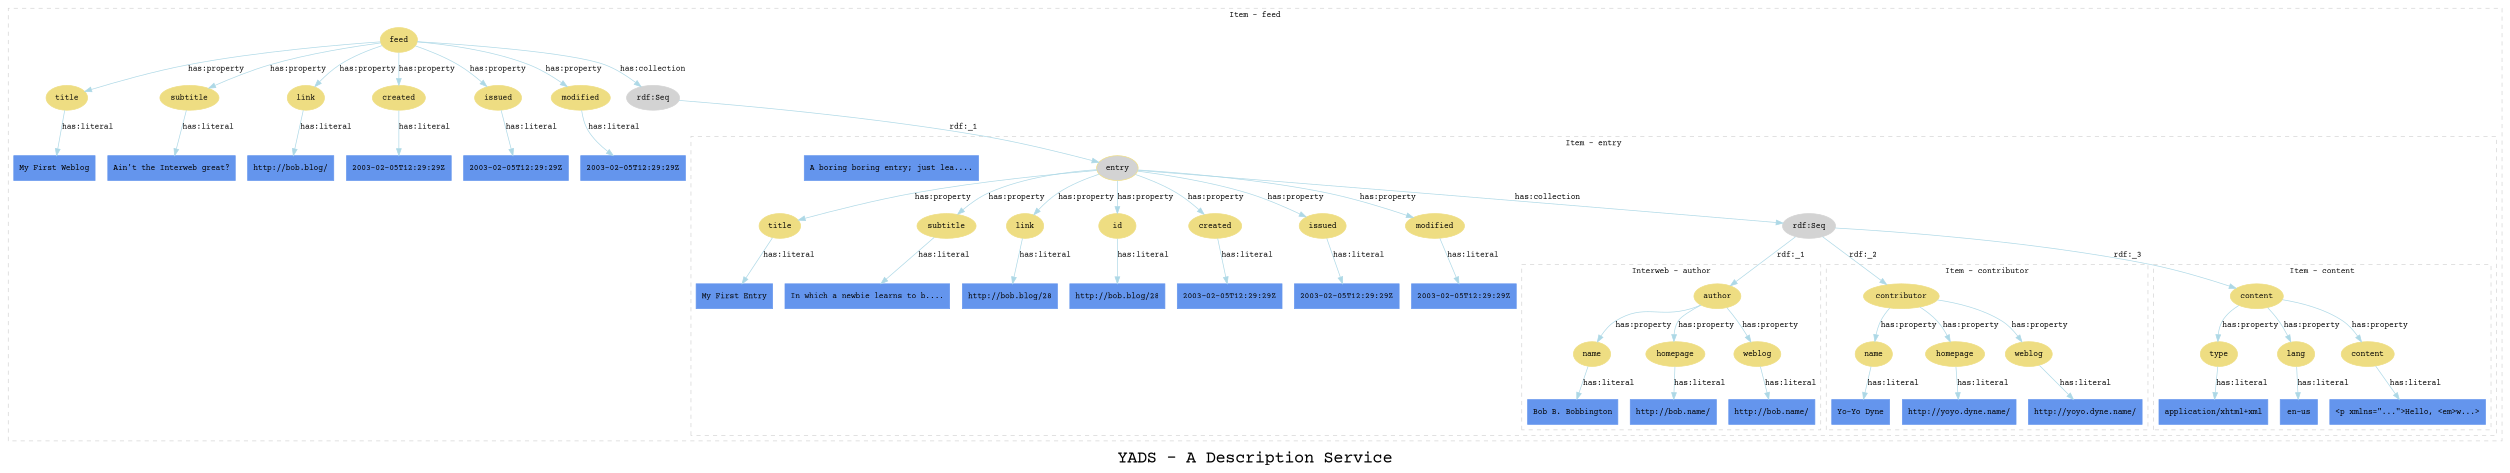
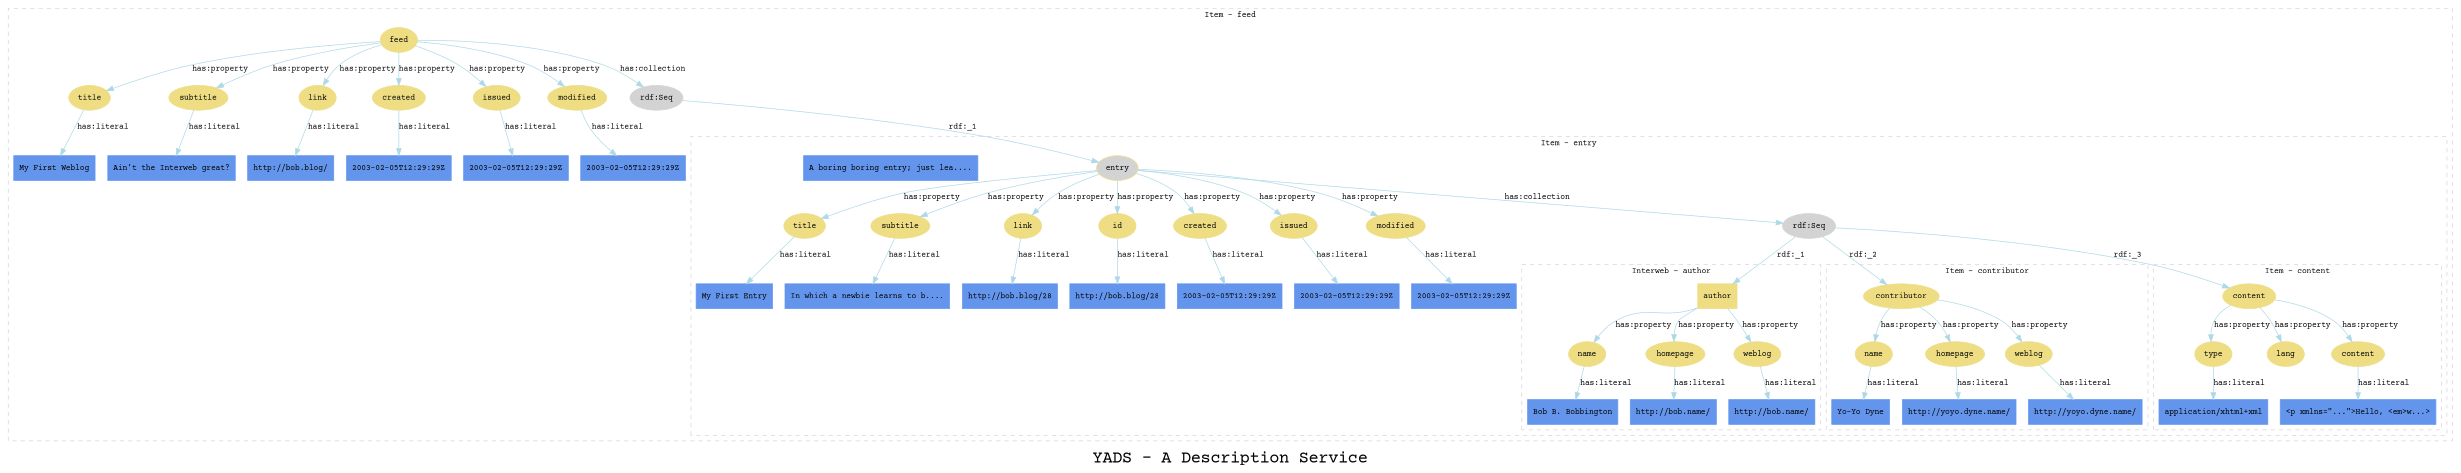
  digraph {
    fontname="Courier Prime"
    fontsize=24
    label="YADS - A Description Service"
    rankdir=TB
    node [color=lightgoldenrod fontcolor=black fontname="Courier Prime" fontsize=11 style=filled]
    edge [color=lightblue fontcolor=black fontname="Courier Prime" fontsize=11 style=filled]
-   n1 [label=author]
+   n1 [label=author shape=box]
    n2 [label=name]
    n3 [label=homepage]
    n4 [label=weblog]
    n5 [color=cornflowerblue label="Bob B. Bobbington" shape=box]
    n6 [color=cornflowerblue label="http://bob.name/" shape=box]
    n7 [color=cornflowerblue label="http://bob.name/" shape=box]
    n8 [label=contributor]
    n9 [label=name]
    n10 [label=homepage]
    n11 [label=weblog]
    n12 [color=cornflowerblue label="Yo-Yo Dyne" shape=box]
    n13 [color=cornflowerblue label="http://yoyo.dyne.name/" shape=box]
    n14 [color=cornflowerblue label="http://yoyo.dyne.name/" shape=box]
    n15 [label=content]
    n16 [label=type]
    n17 [label=lang]
    n18 [label=content]
    n19 [color=cornflowerblue label="application/xhtml+xml" shape=box]
-   n20 [color=cornflowerblue label="en-us" shape=box]
    n21 [color=cornflowerblue label="<p xmlns=\"...\">Hello, <em>w...>" shape=box]
    n22 [fillcolor=lightgrey label=entry]
    n23 [label=title]
    n24 [label=subtitle]
    n25 [label=link]
    n26 [label=id]
    n27 [label=created]
    n28 [label=issued]
    n29 [label=modified]
    n30 [color=lightgrey label="rdf:Seq"]
    n31 [color=cornflowerblue label="My First Entry" shape=box]
    n32 [color=cornflowerblue label="In which a newbie learns to b...." shape=box]
    n33 [color=cornflowerblue label="A boring boring entry; just lea...." shape=box]
    n34 [color=cornflowerblue label="http://bob.blog/28" shape=box]
    n35 [color=cornflowerblue label="http://bob.blog/28" shape=box]
    n36 [color=cornflowerblue label="2003-02-05T12:29:29Z" shape=box]
    n37 [color=cornflowerblue label="2003-02-05T12:29:29Z" shape=box]
    n38 [color=cornflowerblue label="2003-02-05T12:29:29Z" shape=box]
    n39 [label=feed]
    n40 [label=title]
    n41 [label=subtitle]
    n42 [label=link]
    n43 [label=created]
    n44 [label=issued]
    n45 [label=modified]
    n46 [color=lightgrey label="rdf:Seq"]
    n47 [color=cornflowerblue label="My First Weblog" shape=box]
    n48 [color=cornflowerblue label="Ain't the Interweb great?" shape=box]
    n49 [color=cornflowerblue label="http://bob.blog/" shape=box]
    n50 [color=cornflowerblue label="2003-02-05T12:29:29Z" shape=box]
    n51 [color=cornflowerblue label="2003-02-05T12:29:29Z" shape=box]
    n52 [color=cornflowerblue label="2003-02-05T12:29:29Z" shape=box]
    subgraph cluster_1 {
      color=lightgrey
      fontcolor=black
      fontsize=11
      label="Item - feed"
      style=dashed
      n39
      n40
      n41
      n42
      n43
      n44
      n45
      n46
      n47
      n48
      n49
      n50
      n51
      n52
      subgraph cluster_2 {
        color=lightgrey
        fontcolor=black
        fontsize=11
        label="Item - entry"
        style=dashed
        n22
        n23
        n24
        n25
        n26
        n27
        n28
        n29
        n30
        n31
        n32
        n33
        n34
        n35
        n36
        n37
        n38
        subgraph cluster_3 {
          color=lightgrey
          fontcolor=black
          fontsize=11
          label="Interweb - author"
          style=dashed
          n1
          n2
          n3
          n4
          n5
          n6
          n7
        }
        subgraph cluster_4 {
          color=lightgrey
          fontcolor=black
          fontsize=11
          label="Item - contributor"
          style=dashed
          n8
          n9
          n10
          n11
          n12
          n13
          n14
        }
        subgraph cluster_5 {
          color=lightgrey
          fontcolor=black
          fontsize=11
          label="Item - content"
          style=dashed
          n15
          n16
          n17
          n18
          n19
-         n20
          n21
        }
      }
    }
    n1 -> n2 [label="has:property"]
    n1 -> n3 [label="has:property"]
    n1 -> n4 [label="has:property"]
    n2 -> n5 [label="has:literal" shape=box]
    n3 -> n6 [label="has:literal" shape=box]
    n4 -> n7 [label="has:literal" shape=box]
    n8 -> n9 [label="has:property"]
    n8 -> n10 [label="has:property"]
    n8 -> n11 [label="has:property"]
    n9 -> n12 [label="has:literal" shape=box]
    n10 -> n13 [label="has:literal" shape=box]
    n11 -> n14 [label="has:literal" shape=box]
    n15 -> n16 [label="has:property"]
    n15 -> n17 [label="has:property"]
    n15 -> n18 [label="has:property"]
    n16 -> n19 [label="has:literal" shape=box]
-   n17 -> n20 [label="has:literal" shape=box]
    n18 -> n21 [label="has:literal" shape=box]
    n22 -> n23 [label="has:property"]
    n22 -> n24 [label="has:property"]
    n22 -> n25 [label="has:property"]
    n22 -> n26 [label="has:property"]
    n22 -> n27 [label="has:property"]
    n22 -> n28 [label="has:property"]
    n22 -> n29 [label="has:property"]
    n22 -> n30 [label="has:collection"]
    n23 -> n31 [label="has:literal" shape=box]
    n24 -> n32 [label="has:literal" shape=box]
    n25 -> n34 [label="has:literal" shape=box]
    n26 -> n35 [label="has:literal" shape=box]
    n27 -> n36 [label="has:literal" shape=box]
    n28 -> n37 [label="has:literal" shape=box]
    n29 -> n38 [label="has:literal" shape=box]
    n30 -> n1 [label="rdf:_1"]
    n30 -> n8 [label="rdf:_2"]
    n30 -> n15 [label="rdf:_3"]
    n39 -> n40 [label="has:property"]
    n39 -> n41 [label="has:property"]
    n39 -> n42 [label="has:property"]
    n39 -> n43 [label="has:property"]
    n39 -> n44 [label="has:property"]
    n39 -> n45 [label="has:property"]
    n39 -> n46 [label="has:collection"]
    n40 -> n47 [label="has:literal" shape=box]
    n41 -> n48 [label="has:literal" shape=box]
    n42 -> n49 [label="has:literal" shape=box]
    n43 -> n50 [label="has:literal" shape=box]
    n44 -> n51 [label="has:literal" shape=box]
    n45 -> n52 [label="has:literal" shape=box]
    n46 -> n22 [label="rdf:_1"]
  }
